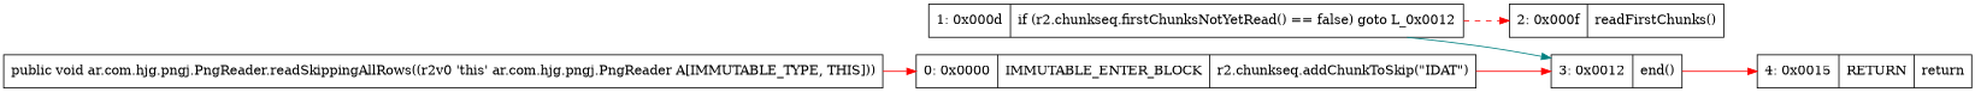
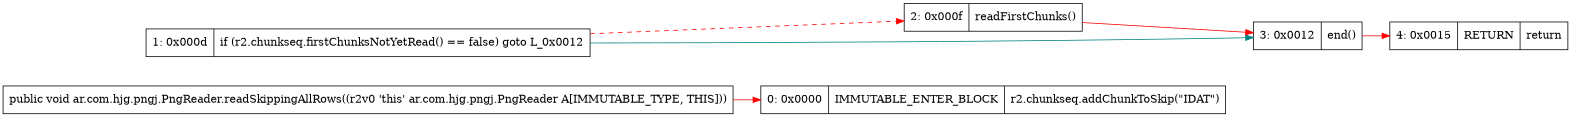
  digraph {
    rankdir=LR
    node [shape=record]
    edge [color=red]
    n1 [label="{0\:\ 0x0000|IMMUTABLE_ENTER_BLOCK\l|r2.chunkseq.addChunkToSkip(\"IDAT\")\l}"]
    n2 [label="{1\:\ 0x000d|if (r2.chunkseq.firstChunksNotYetRead() == false) goto L_0x0012\l}"]
    n3 [label="{2\:\ 0x000f|readFirstChunks()\l}"]
    n4 [label="{3\:\ 0x0012|end()\l}"]
    n5 [label="{4\:\ 0x0015|RETURN\l|return\l}"]
    n6 [label="{public void ar.com.hjg.pngj.PngReader.readSkippingAllRows((r2v0 'this' ar.com.hjg.pngj.PngReader A[IMMUTABLE_TYPE, THIS])) }"]
    n2 -> n3 [style=dashed]
    n2 -> n4 [color=teal]
-   n1 -> n4
+   n3 -> n4
    n4 -> n5
    n6 -> n1
  }
